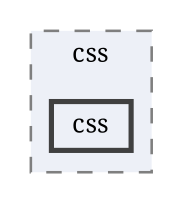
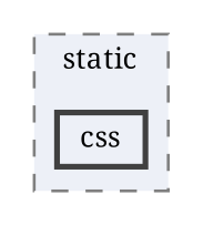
  digraph {
    compound=true
    rankdir=LR
    fontname="Noto Serif"
    n1 [color=grey25 fillcolor="#edf0f7" fontname="Noto Serif" fontsize=10 height=0.2 label=css shape=box style="filled,bold" width=0.4]
    subgraph cluster_1 {
      bgcolor="#edf0f7"
      fontsize=10
-     label=css
+     label=static
      pencolor=grey50
      style="filled,dashed"
      n1
    }
  }
